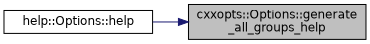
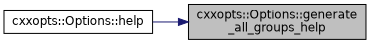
  digraph {
    rankdir=RL
    node [color=black fontname=Helvetica fontsize=12 shape=record style=filled]
    n1 [fillcolor=grey75 fontcolor=black height=0.2 label="cxxopts::Options::generate\l_all_groups_help" width=0.4]
-   n2 [fillcolor=white height=0.2 label="help::Options::help" width=0.4]
+   n2 [fillcolor=white height=0.2 label="cxxopts::Options::help" width=0.4]
    n1 -> n2 [color=midnightblue dir=back fontname=Helvetica fontsize=12 labelfontname=Helvetica labelfontsize=12 style=solid]
  }
